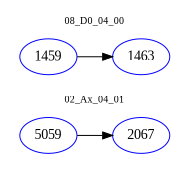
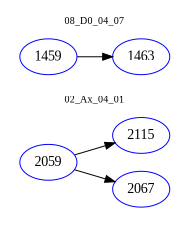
  digraph {
    fontname="Liberation Serif"
    rankdir=LR
    node [color=blue fontname="Liberation Serif"]
    edge [color=black fontname="Liberation Serif"]
-   n1 [label=5059]
+   n1 [label=2059]
    n2 [label=2067]
+   n3 [label=2115]
    n4 [label=1459]
    n5 [label=1463]
    subgraph cluster_1 {
      color=white
      fontsize=10
      label="02_Ax_04_01"
      n1
      n2
+     n3
    }
    subgraph cluster_2 {
      color=white
      fontsize=10
-     label="08_D0_04_00"
+     label="08_D0_04_07"
      n4
      n5
    }
    n1 -> n2
+   n1 -> n3
    n4 -> n5
  }
